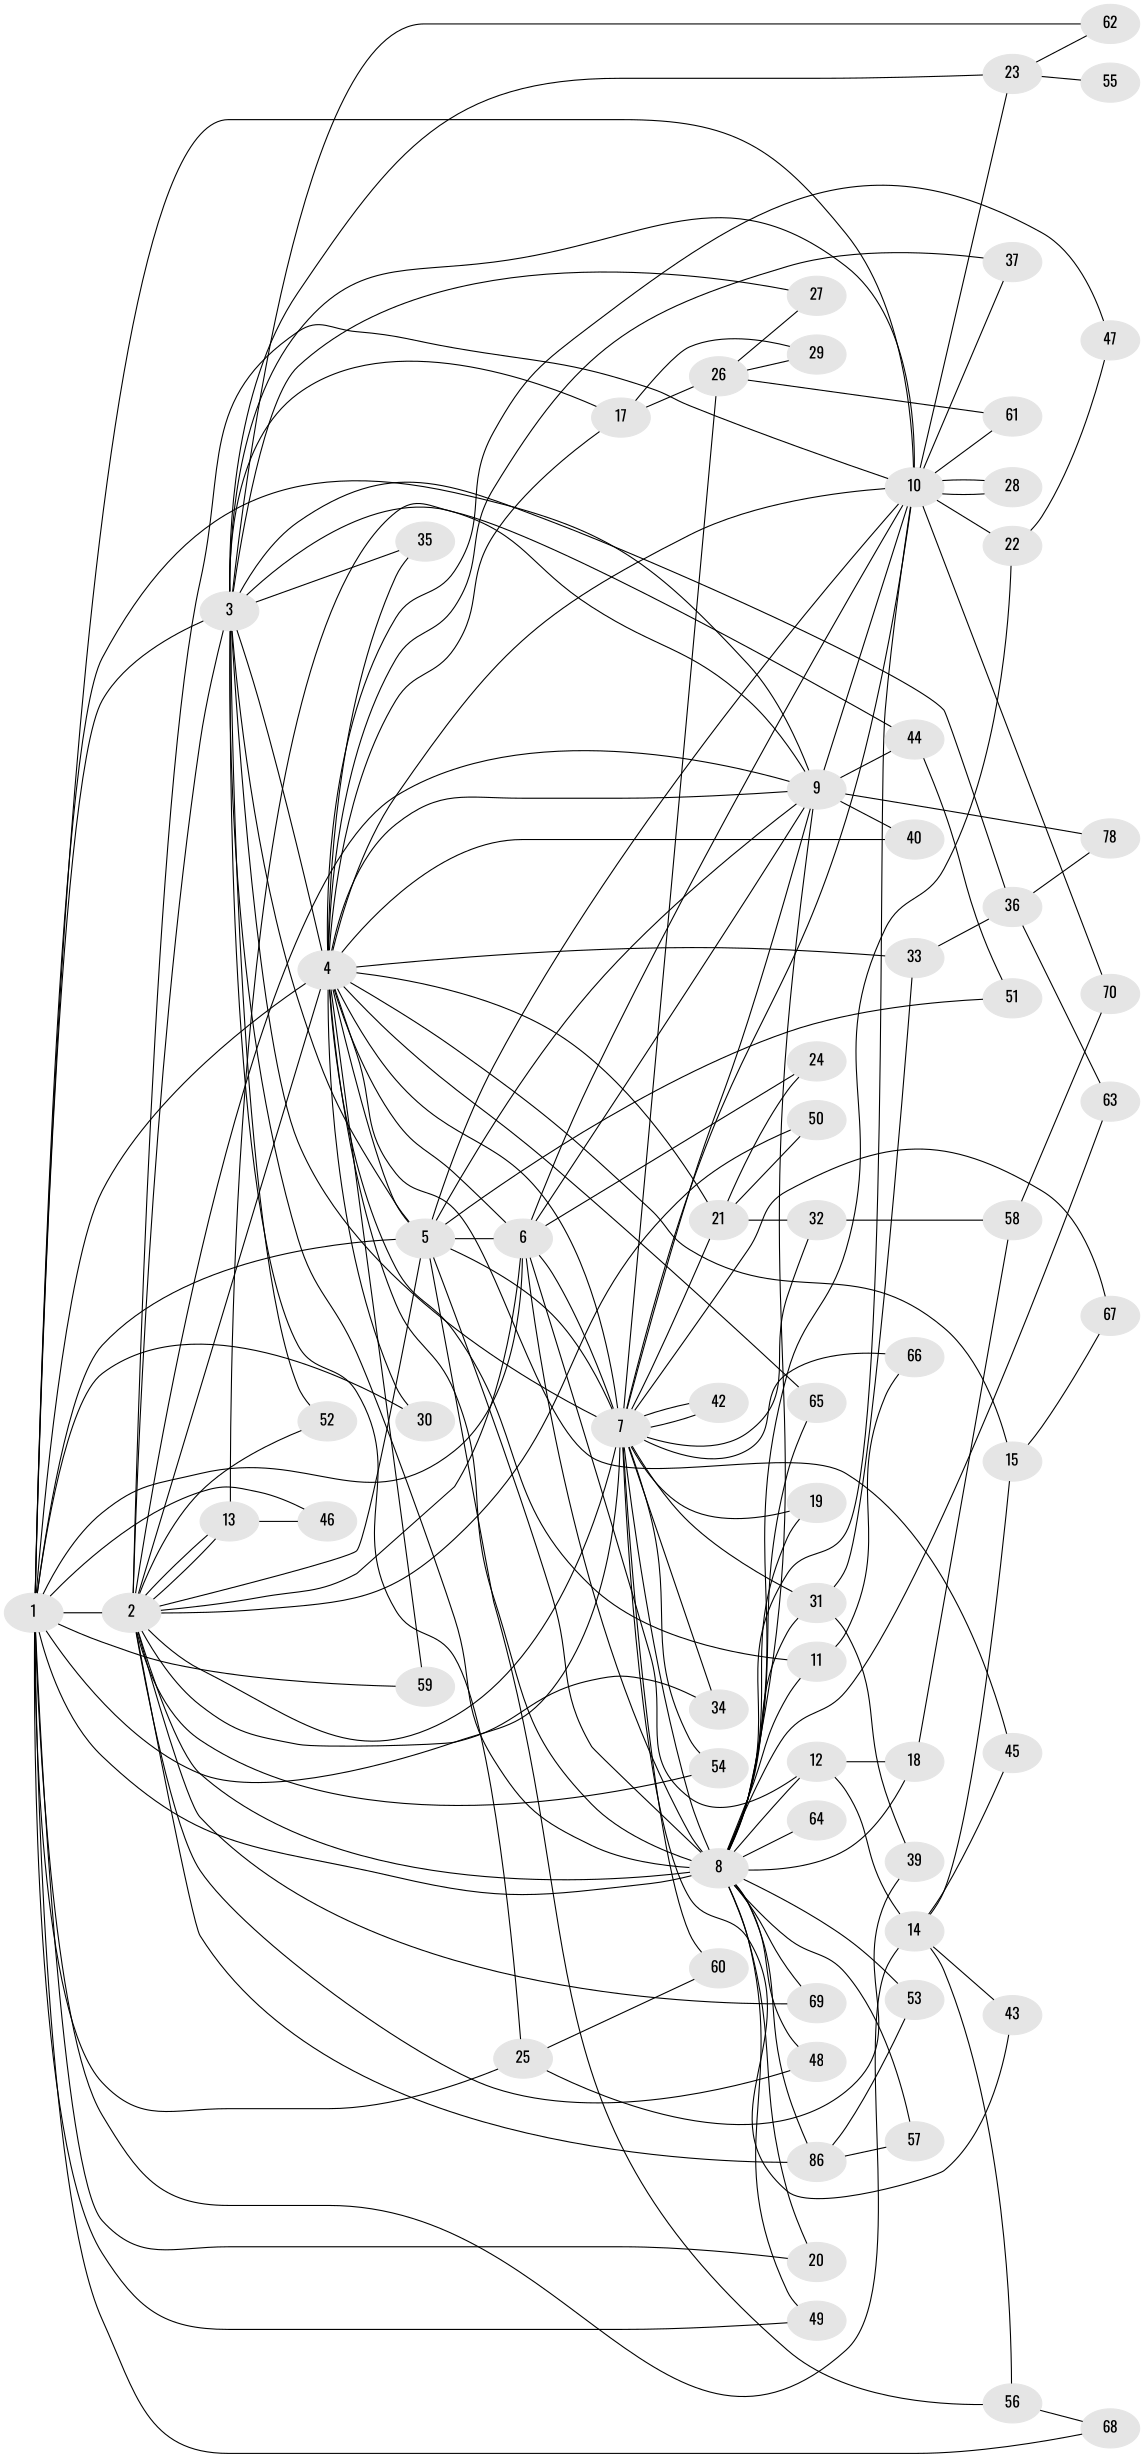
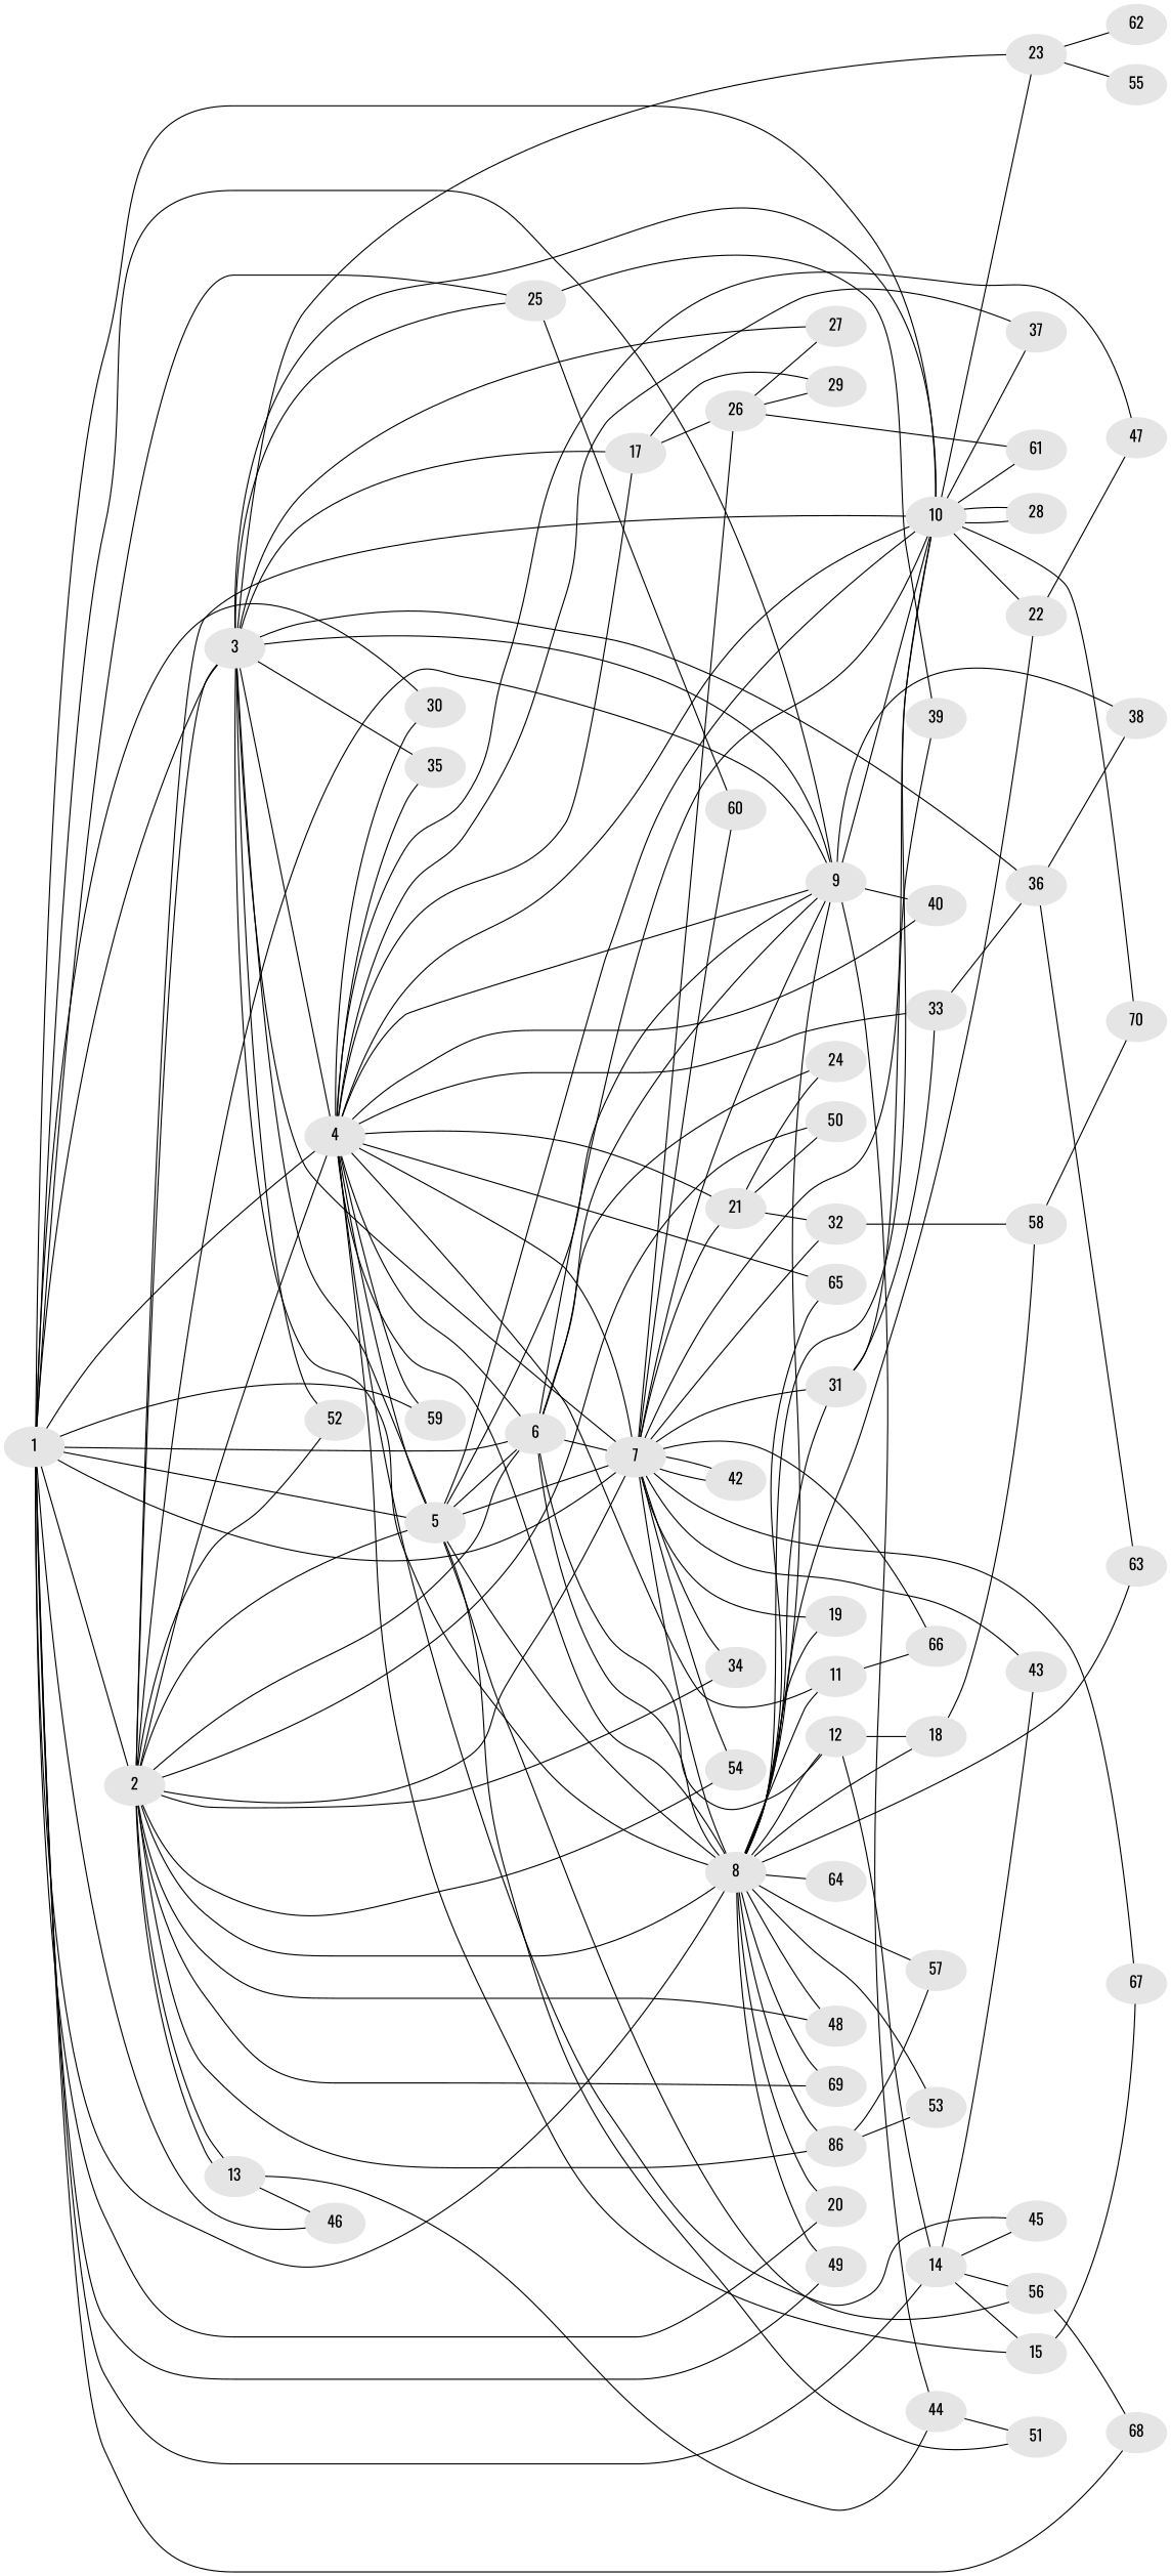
  graph {
    fontname=Oswald
    rankdir=LR
    node [color=gray90 fontname=Oswald style=filled]
    edge [fontname=Oswald]
    1
    2
    3
    4
    5
    6
    7
    8
    9
    10
    14
    20
    25
    30
    46
    49
    59
    68
    13
    n20 [label=86]
    34
    48
    50
    52
    54
    69
    17
    23
    27
    35
    36
    62
    11
    15
    21
    33
    37
    40
    45
    47
    65
    51
    56
    12
    24
    19
    26
    31
    32
    42
    43
    60
    66
    67
    18
    22
    53
    57
    63
    64
-   38 [label=78]
+   38
    44
    28
    61
    70
    39
    29
    55
    58
    1 -- 2
    1 -- 3
    1 -- 4
    1 -- 5
    1 -- 6
    1 -- 7
    1 -- 8
    1 -- 9
    1 -- 10
    1 -- 14
    1 -- 20
    1 -- 25
    1 -- 30
    1 -- 46
    1 -- 49
    1 -- 59
    1 -- 68
    2 -- 3
    2 -- 4
    2 -- 5
    2 -- 6
    2 -- 7
    2 -- 8
    2 -- 9
    2 -- 10
    2 -- 13
    2 -- 13
    2 -- n20
    2 -- 34
    2 -- 48
    2 -- 50
    2 -- 52
    2 -- 54
    2 -- 69
    3 -- 4
    3 -- 5
    3 -- 7
    3 -- 8
    3 -- 9
    3 -- 10
    3 -- 25
    3 -- 52
    3 -- 17
    3 -- 23
    3 -- 27
    3 -- 35
    3 -- 36
-   3 -- 62
    4 -- 5
    4 -- 6
    4 -- 7
    4 -- 8
    4 -- 9
    4 -- 10
    4 -- 30
    4 -- 59
    4 -- 17
    4 -- 35
    4 -- 11
    4 -- 15
    4 -- 21
    4 -- 33
    4 -- 37
    4 -- 40
    4 -- 45
    4 -- 47
    4 -- 65
    5 -- 6
    5 -- 7
    5 -- 8
    5 -- 9
    5 -- 10
    5 -- 51
    5 -- 56
    6 -- 7
    6 -- 8
    6 -- 9
    6 -- 10
    6 -- 12
    6 -- 24
    7 -- 8
    7 -- 9
    7 -- 10
    7 -- 34
    7 -- 54
    7 -- 21
    7 -- 19
    7 -- 26
    7 -- 31
    7 -- 32
    7 -- 42
    7 -- 42
    7 -- 43
    7 -- 60
    7 -- 66
    7 -- 67
    8 -- 9
    8 -- 10
    8 -- 20
    8 -- 49
    8 -- n20
    8 -- 48
    8 -- 69
    8 -- 11
    8 -- 65
    8 -- 12
    8 -- 19
    8 -- 31
    8 -- 18
    8 -- 22
    8 -- 53
    8 -- 57
    8 -- 63
    8 -- 64
    9 -- 10
    9 -- 40
    9 -- 38
    9 -- 44
    10 -- 23
    10 -- 37
    10 -- 22
    10 -- 28
    10 -- 28
    10 -- 61
    10 -- 70
    14 -- 15
    14 -- 45
    14 -- 56
    14 -- 43
    25 -- 60
    25 -- 39
    13 -- 46
    13 -- 44
    n20 -- 53
    n20 -- 57
    17 -- 26
    17 -- 29
    23 -- 62
    23 -- 55
    36 -- 63
    36 -- 38
    11 -- 66
    15 -- 67
    21 -- 50
    21 -- 24
    21 -- 32
    33 -- 36
    56 -- 68
    12 -- 14
    12 -- 18
    26 -- 27
    26 -- 61
    26 -- 29
    31 -- 33
    31 -- 39
    32 -- 58
    18 -- 58
    22 -- 47
    44 -- 51
    58 -- 70
  }
